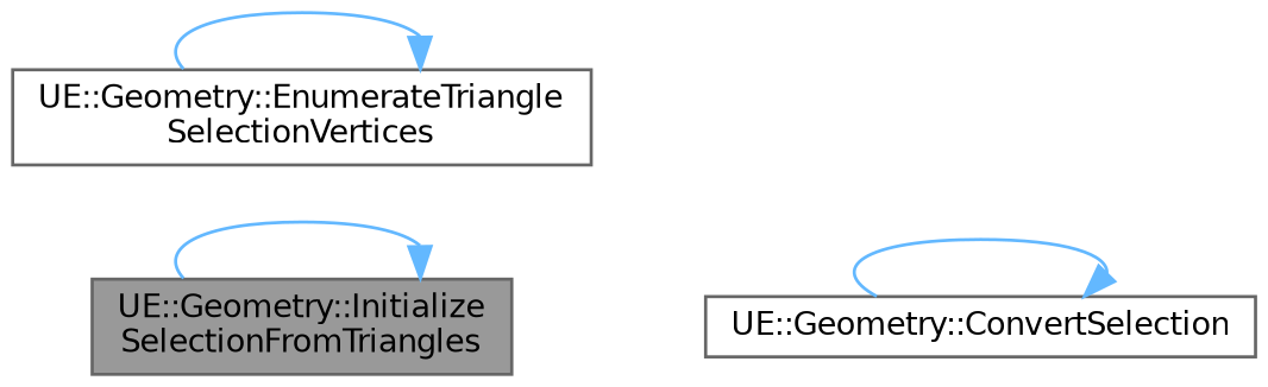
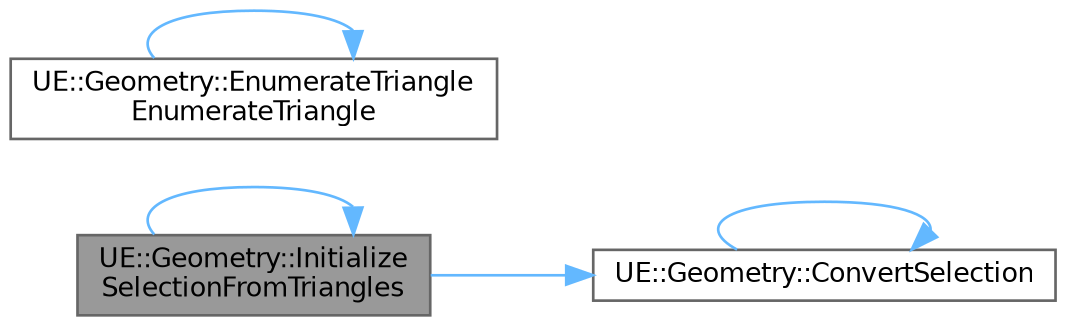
  digraph {
    rankdir=LR
    node [color=grey40 fillcolor=white fontname=Helvetica fontsize=10 shape=box style=filled]
    edge [color=steelblue1 fontname=Helvetica fontsize=10 labelfontname=Helvetica labelfontsize=10 style=solid]
    n1 [color=gray40 fillcolor=grey60 fontcolor=black height=0.2 label="UE::Geometry::Initialize\lSelectionFromTriangles" width=0.4]
    n2 [height=0.2 label="UE::Geometry::ConvertSelection" width=0.4]
-   n3 [height=0.2 label="UE::Geometry::EnumerateTriangle\lSelectionVertices" width=0.4]
+   n3 [height=0.2 label="UE::Geometry::EnumerateTriangle\lEnumerateTriangle" width=0.4]
    n1 -> n1
+   n1 -> n2
    n2 -> n2
    n3 -> n3
  }
